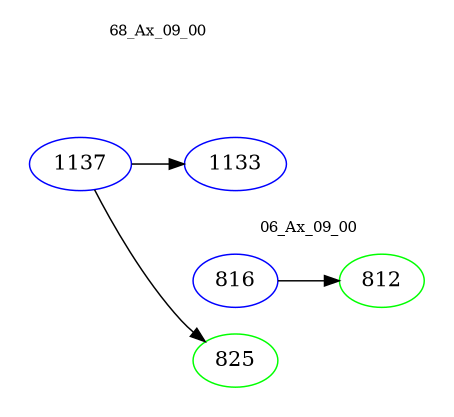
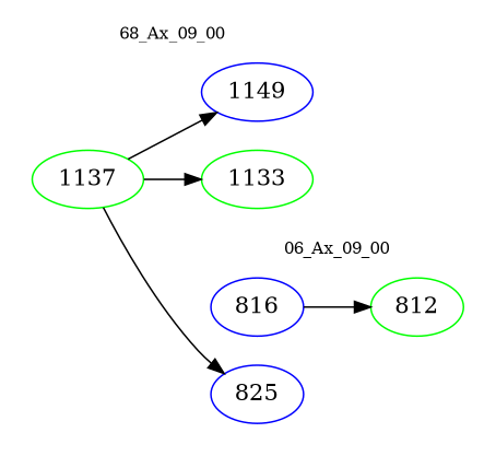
  digraph {
    rankdir=LR
    node [color=blue]
    edge [color=black]
    n1 [label=816]
    n2 [color=green label=812]
-   n3 [color=green label=825]
-   n4 [label=1137]
-   n5 [label=1133]
+   n3 [label=825]
+   n4 [color=green label=1137]
+   n5 [color=green label=1133]
+   n6 [label=1149]
    subgraph cluster_1 {
      color=white
      fontsize=10
      label="06_Ax_09_00"
      n1
      n2
      n3
    }
    subgraph cluster_2 {
      color=white
      fontsize=10
      label="68_Ax_09_00"
      n4
      n5
+     n6
    }
    n1 -> n2
    n4 -> n3
    n4 -> n5
+   n4 -> n6
  }
